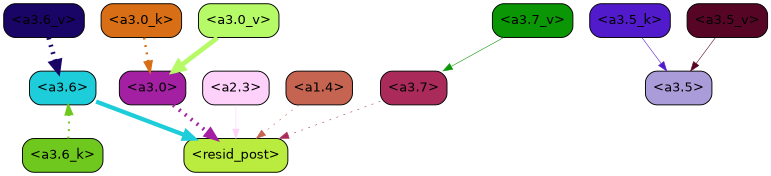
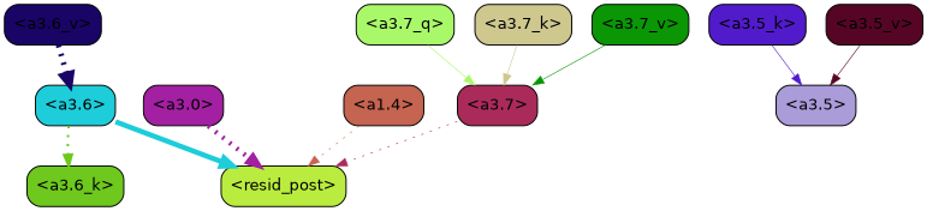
  strict digraph {
    splines=true
    node [color=black fontname=Helvetica shape=box style="filled, rounded"]
    edge [penwidth=0.6 style=dotted]
    "<a3.7>" [fillcolor="#aa2b59"]
    "<resid_post>" [fillcolor="#baec3f"]
    "<a3.6>" [fillcolor="#1dcdd9"]
    "<a3.5>" [fillcolor="#aa9bd9"]
    "<a3.0>" [fillcolor="#a320a2"]
-   "<a2.3>" [fillcolor="#fed1fb"]
    "<a1.4>" [fillcolor="#c56450"]
+   "<a3.7_q>" [fillcolor="#a9f86a"]
+   "<a3.7_k>" [fillcolor="#cec78e"]
    "<a3.6_k>" [fillcolor="#6ec81e"]
    "<a3.5_k>" [fillcolor="#511bcc"]
-   "<a3.0_k>" [fillcolor="#d86e15"]
    "<a3.7_v>" [fillcolor="#0a9605"]
    "<a3.6_v>" [fillcolor="#180566"]
    "<a3.5_v>" [fillcolor="#560624"]
-   "<a3.0_v>" [fillcolor="#b6fb67"]
    "<a3.7>" -> "<resid_post>" [color="#aa2b59" penwidth=0.6239100098609924]
    "<a3.6>" -> "<resid_post>" [color="#1dcdd9" penwidth=4.569062113761902 style=solid]
    "<a3.0>" -> "<resid_post>" [color="#a320a2" penwidth=4.283544182777405]
-   "<a2.3>" -> "<resid_post>" [color="#fed1fb" style=""]
    "<a1.4>" -> "<resid_post>" [color="#c56450"]
-   "<a3.6_k>" -> "<a3.6>" [color="#6ec81e" penwidth=2.174198240041733]
+   "<a3.7_q>" -> "<a3.7>" [color="#a9f86a" style=""]
+   "<a3.7_k>" -> "<a3.7>" [color="#cec78e" style=solid]
+   "<a3.6>" -> "<a3.6_k>" [color="#6ec81e" penwidth=2.174198240041733]
    "<a3.5_k>" -> "<a3.5>" [color="#511bcc" style=solid]
-   "<a3.0_k>" -> "<a3.0>" [color="#d86e15" penwidth=2.6274144649505615]
    "<a3.7_v>" -> "<a3.7>" [color="#0a9605" style=solid]
    "<a3.6_v>" -> "<a3.6>" [color="#180566" penwidth=5.002329230308533]
    "<a3.5_v>" -> "<a3.5>" [color="#560624" style=solid]
-   "<a3.0_v>" -> "<a3.0>" [color="#b6fb67" penwidth=5.188832879066467 style=""]
  }
